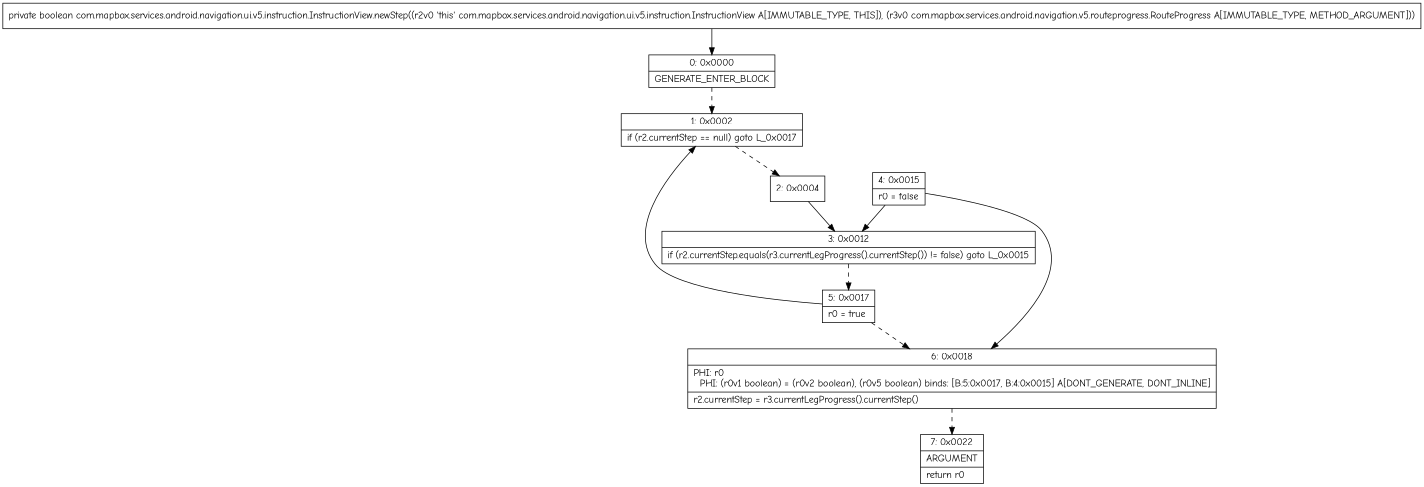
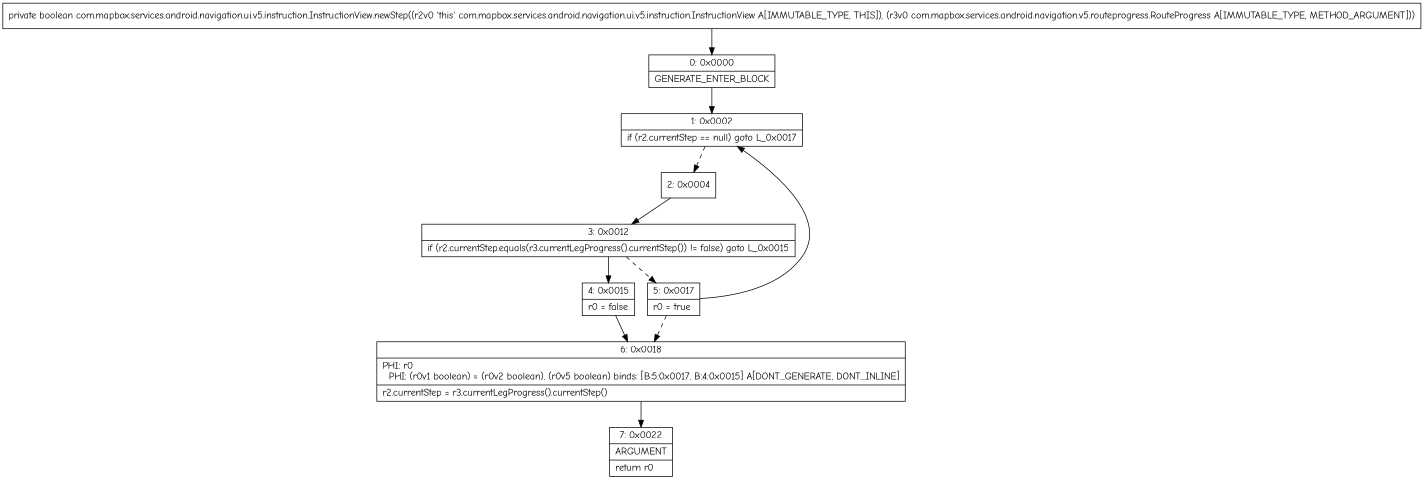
  digraph {
    fontname="Comic Neue"
    node [fontname="Comic Neue" shape=record]
    edge [fontname="Comic Neue"]
    n1 [label="{0\:\ 0x0000|GENERATE_ENTER_BLOCK\l}"]
    n2 [label="{1\:\ 0x0002|if (r2.currentStep == null) goto L_0x0017\l}"]
    n3 [label="{2\:\ 0x0004}"]
    n4 [label="{3\:\ 0x0012|if (r2.currentStep.equals(r3.currentLegProgress().currentStep()) != false) goto L_0x0015\l}"]
    n5 [label="{5\:\ 0x0017|r0 = true\l}"]
    n6 [label="{6\:\ 0x0018|PHI: r0 \l  PHI: (r0v1 boolean) = (r0v2 boolean), (r0v5 boolean) binds: [B:5:0x0017, B:4:0x0015] A[DONT_GENERATE, DONT_INLINE]\l|r2.currentStep = r3.currentLegProgress().currentStep()\l}"]
    n7 [label="{4\:\ 0x0015|r0 = false\l}"]
    n8 [label="{7\:\ 0x0022|ARGUMENT\l|return r0\l}"]
    n9 [label="{private boolean com.mapbox.services.android.navigation.ui.v5.instruction.InstructionView.newStep((r2v0 'this' com.mapbox.services.android.navigation.ui.v5.instruction.InstructionView A[IMMUTABLE_TYPE, THIS]), (r3v0 com.mapbox.services.android.navigation.v5.routeprogress.RouteProgress A[IMMUTABLE_TYPE, METHOD_ARGUMENT])) }"]
-   n1 -> n2 [style=dashed]
+   n1 -> n2
    n2 -> n3 [style=dashed]
    n3 -> n4
    n4 -> n5 [style=dashed]
-   n7 -> n4
+   n4 -> n7
    n5 -> n2
    n5 -> n6 [style=dashed]
-   n6 -> n8 [style=dashed]
+   n6 -> n8
    n7 -> n6
    n9 -> n1
  }
